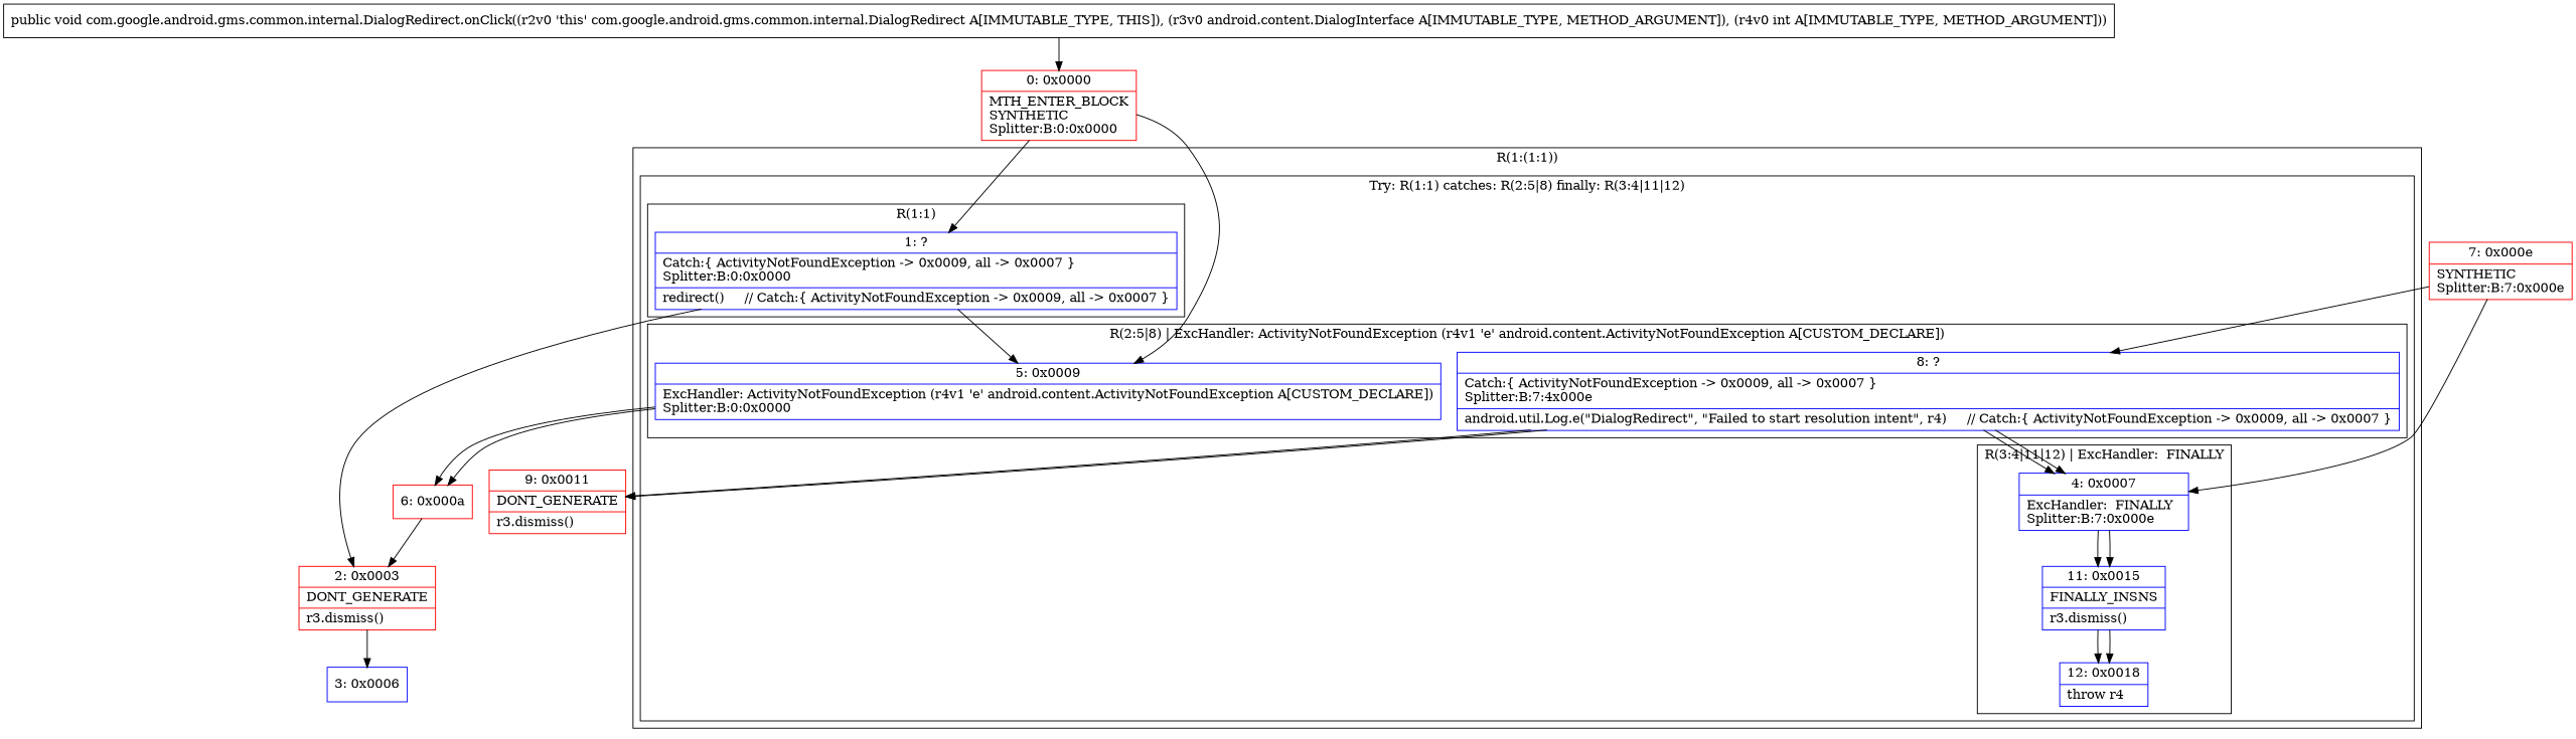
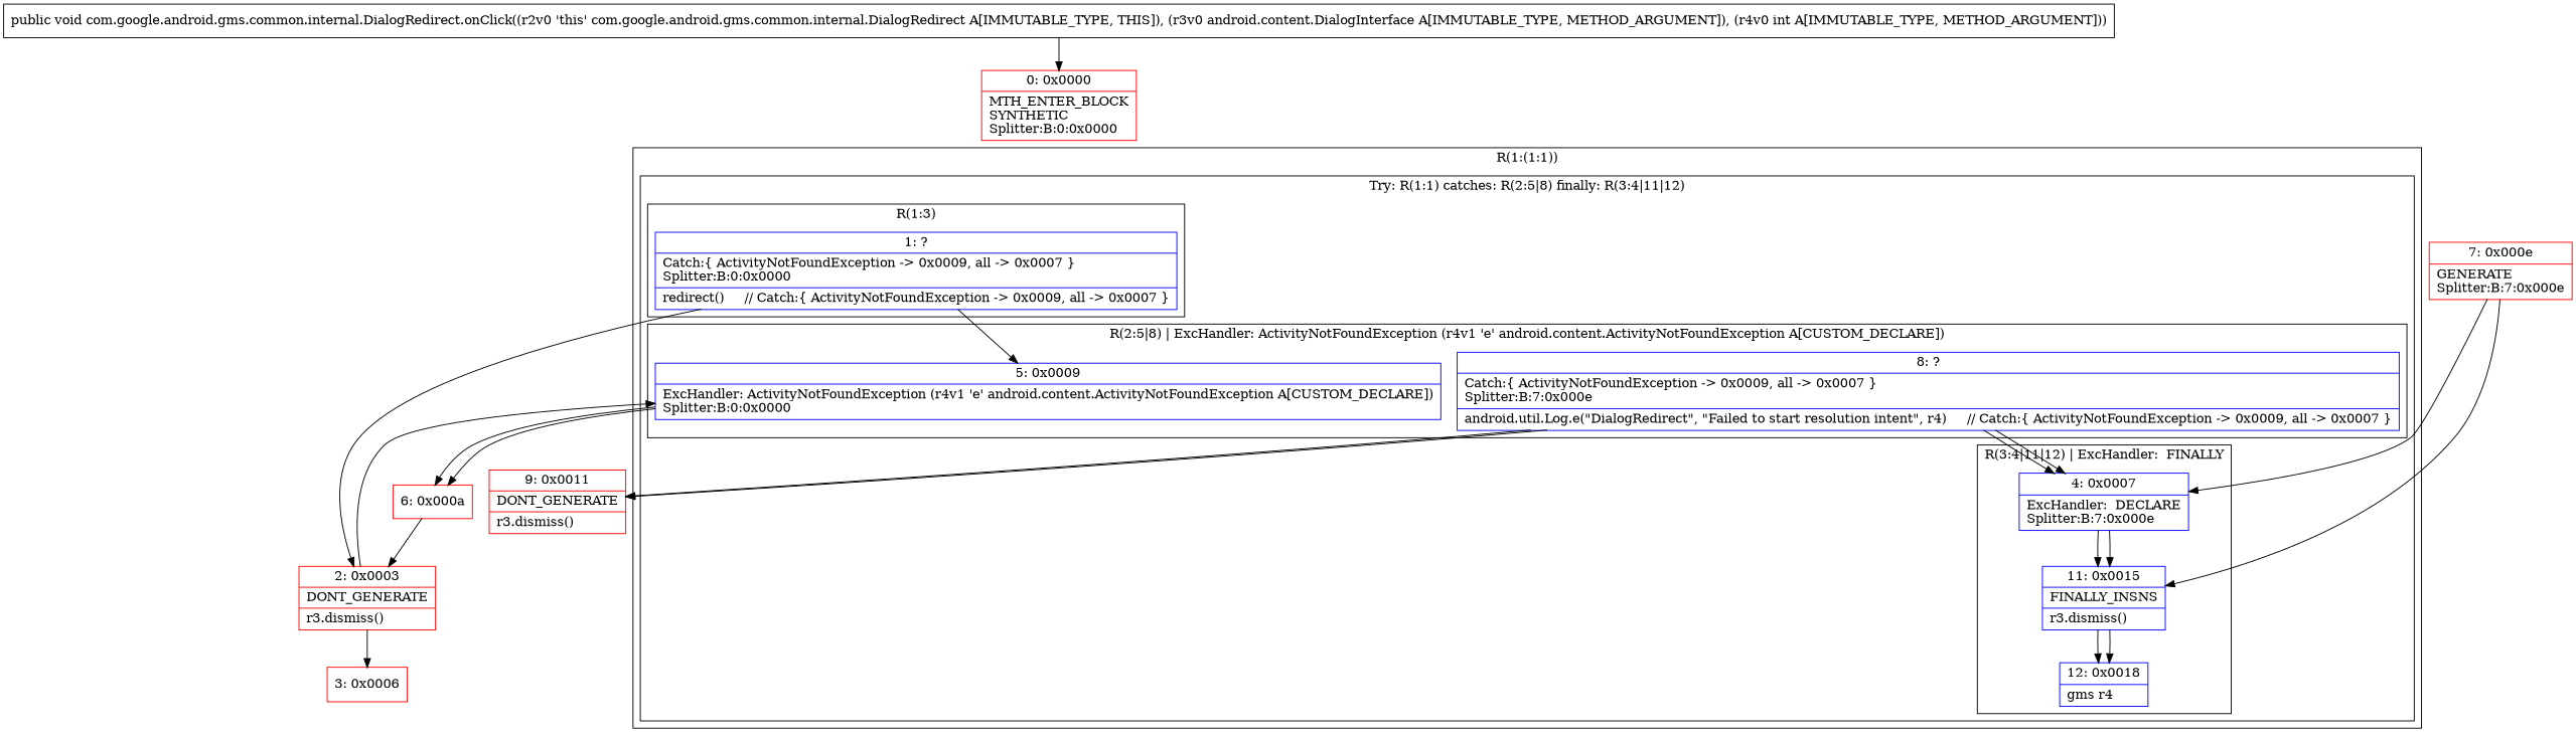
  digraph {
    node [color=blue shape=record]
    n1 [label="{1\:\ ?|Catch:\{ ActivityNotFoundException \-\> 0x0009, all \-\> 0x0007 \}\lSplitter:B:0:0x0000\l|redirect()     \/\/ Catch:\{ ActivityNotFoundException \-\> 0x0009, all \-\> 0x0007 \}\l}"]
    n2 [label="{5\:\ 0x0009|ExcHandler: ActivityNotFoundException (r4v1 'e' android.content.ActivityNotFoundException A[CUSTOM_DECLARE])\lSplitter:B:0:0x0000\l}"]
-   n3 [label="{8\:\ ?|Catch:\{ ActivityNotFoundException \-\> 0x0009, all \-\> 0x0007 \}\lSplitter:B:7:4x000e\l|android.util.Log.e(\"DialogRedirect\", \"Failed to start resolution intent\", r4)     \/\/ Catch:\{ ActivityNotFoundException \-\> 0x0009, all \-\> 0x0007 \}\l}"]
-   n4 [label="{4\:\ 0x0007|ExcHandler:  FINALLY\lSplitter:B:7:0x000e\l}"]
+   n3 [label="{8\:\ ?|Catch:\{ ActivityNotFoundException \-\> 0x0009, all \-\> 0x0007 \}\lSplitter:B:7:0x000e\l|android.util.Log.e(\"DialogRedirect\", \"Failed to start resolution intent\", r4)     \/\/ Catch:\{ ActivityNotFoundException \-\> 0x0009, all \-\> 0x0007 \}\l}"]
+   n4 [label="{4\:\ 0x0007|ExcHandler:  DECLARE\lSplitter:B:7:0x000e\l}"]
    n5 [label="{11\:\ 0x0015|FINALLY_INSNS\l|r3.dismiss()\l}"]
-   n6 [label="{12\:\ 0x0018|throw r4\l}"]
+   n6 [label="{12\:\ 0x0018|gms r4\l}"]
    n7 [color=red label="{2\:\ 0x0003|DONT_GENERATE\l|r3.dismiss()\l}"]
    n8 [color=red label="{6\:\ 0x000a}"]
    n9 [color=red label="{9\:\ 0x0011|DONT_GENERATE\l|r3.dismiss()\l}"]
-   n10 [label="{3\:\ 0x0006}"]
+   n10 [color=red label="{3\:\ 0x0006}"]
    n11 [color=red label="{0\:\ 0x0000|MTH_ENTER_BLOCK\lSYNTHETIC\lSplitter:B:0:0x0000\l}"]
-   n12 [color=red label="{7\:\ 0x000e|SYNTHETIC\lSplitter:B:7:0x000e\l}"]
+   n12 [color=red label="{7\:\ 0x000e|GENERATE\lSplitter:B:7:0x000e\l}"]
    n13 [label="{public void com.google.android.gms.common.internal.DialogRedirect.onClick((r2v0 'this' com.google.android.gms.common.internal.DialogRedirect A[IMMUTABLE_TYPE, THIS]), (r3v0 android.content.DialogInterface A[IMMUTABLE_TYPE, METHOD_ARGUMENT]), (r4v0 int A[IMMUTABLE_TYPE, METHOD_ARGUMENT])) }" color=""]
    subgraph cluster_1 {
      label="R(1:(1:1))"
      subgraph cluster_2 {
        label="Try: R(1:1) catches: R(2:5|8) finally: R(3:4|11|12)"
        subgraph cluster_3 {
-         label="R(1:1)"
+         label="R(1:3)"
          n1
        }
        subgraph cluster_4 {
          label="R(2:5|8) | ExcHandler: ActivityNotFoundException (r4v1 'e' android.content.ActivityNotFoundException A[CUSTOM_DECLARE])\l"
          n2
          n3
        }
        subgraph cluster_5 {
          label="R(3:4|11|12) | ExcHandler:  FINALLY\l"
          n4
          n5
          n6
        }
      }
    }
    subgraph cluster_6 {
      label="R(2:5|8) | ExcHandler: ActivityNotFoundException (r4v1 'e' android.content.ActivityNotFoundException A[CUSTOM_DECLARE])\l"
    }
    subgraph cluster_7 {
      label="R(3:4|11|12) | ExcHandler:  FINALLY\l"
    }
    n1 -> n2
    n1 -> n7
    n2 -> n8
    n2 -> n8
    n3 -> n4
    n3 -> n4
    n3 -> n9
    n3 -> n9
    n4 -> n5
    n4 -> n5
    n5 -> n6
    n5 -> n6
    n7 -> n10
    n8 -> n7
-   n11 -> n1
-   n11 -> n2
-   n12 -> n3
+   n7 -> n2
+   n12 -> n5
    n12 -> n4
    n13 -> n11
  }
